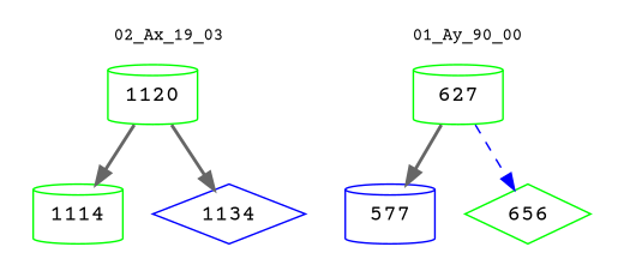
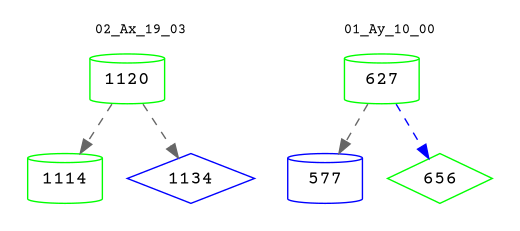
  digraph {
    fontname="Courier Prime"
    node [color=green fontname="Courier Prime" shape=cylinder]
    edge [color=gray40 fontname="Courier Prime" style=bold]
    n1 [label=1120]
    n2 [label=1114]
    n3 [color=blue label=1134 shape=diamond]
    n4 [label=627]
    n5 [color=blue label=577]
    n6 [label=656 shape=diamond]
    subgraph cluster_1 {
      color=white
      fontsize=10
      label="02_Ax_19_03"
      n1
      n2
      n3
    }
    subgraph cluster_2 {
      color=white
      fontsize=10
-     label="01_Ay_90_00"
+     label="01_Ay_10_00"
      n4
      n5
      n6
    }
-   n1 -> n2
-   n1 -> n3
-   n4 -> n5
+   n1 -> n2 [style=dashed]
+   n1 -> n3 [style=dashed]
+   n4 -> n5 [style=dashed]
    n4 -> n6 [color=blue style=dashed]
  }
